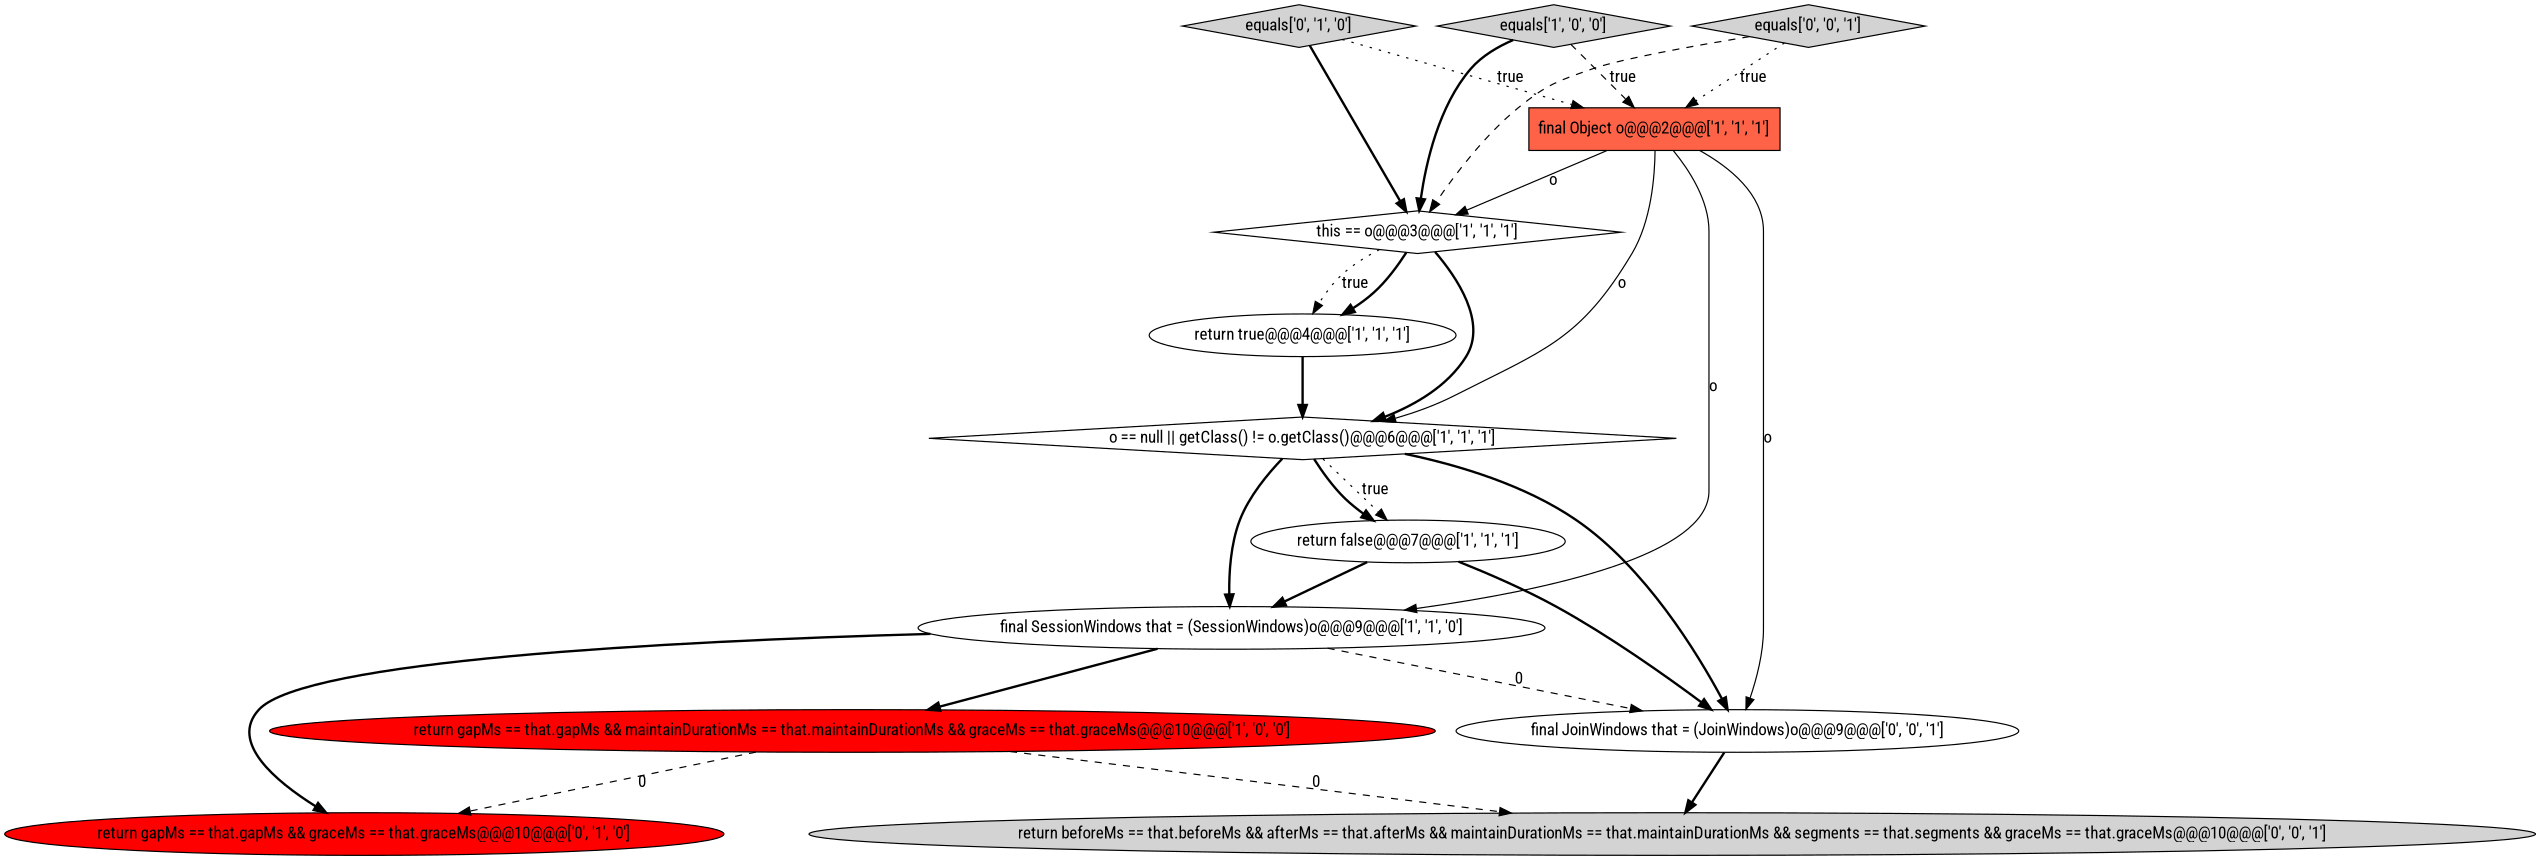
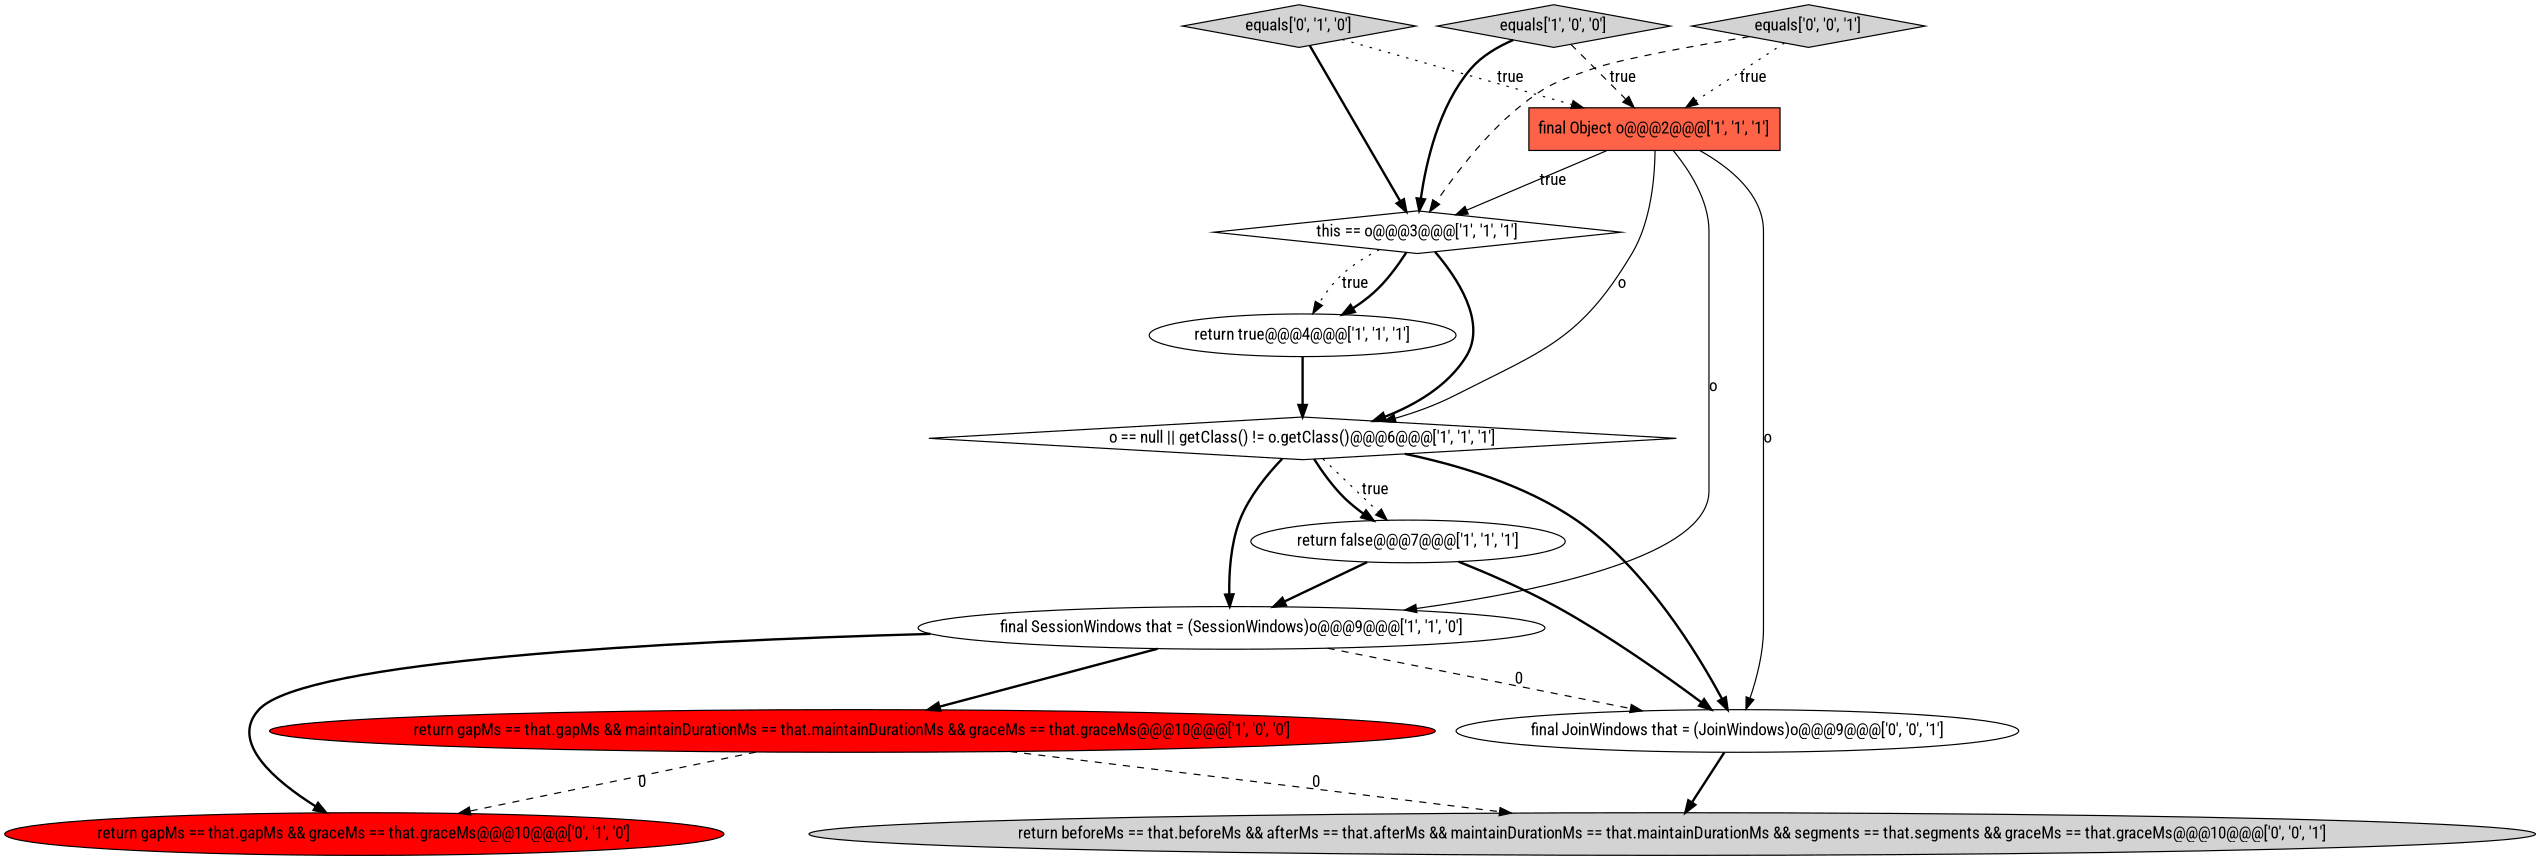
  digraph {
    fontname="Roboto Condensed"
    node [fillcolor=white fontname="Roboto Condensed" shape=ellipse style=filled]
    edge [fontname="Roboto Condensed" style=bold]
    n1 [fillcolor=lightgray label="equals['0', '0', '1']" shape=diamond]
    n2 [label="this == o@@@3@@@['1', '1', '1']" shape=diamond]
    n3 [fillcolor=tomato label="final Object o@@@2@@@['1', '1', '1']" shape=box]
    n4 [label="return true@@@4@@@['1', '1', '1']"]
    n5 [label="o == null || getClass() != o.getClass()@@@6@@@['1', '1', '1']" shape=diamond]
    n6 [label="final JoinWindows that = (JoinWindows)o@@@9@@@['0', '0', '1']"]
    n7 [label="final SessionWindows that = (SessionWindows)o@@@9@@@['1', '1', '0']"]
    n8 [fillcolor=lightgray label="return beforeMs == that.beforeMs && afterMs == that.afterMs && maintainDurationMs == that.maintainDurationMs && segments == that.segments && graceMs == that.graceMs@@@10@@@['0', '0', '1']"]
    n9 [label="return false@@@7@@@['1', '1', '1']"]
    n10 [fillcolor=red label="return gapMs == that.gapMs && maintainDurationMs == that.maintainDurationMs && graceMs == that.graceMs@@@10@@@['1', '0', '0']"]
    n11 [fillcolor=red label="return gapMs == that.gapMs && graceMs == that.graceMs@@@10@@@['0', '1', '0']"]
    n12 [fillcolor=lightgray label="equals['1', '0', '0']" shape=diamond]
    n13 [fillcolor=lightgray label="equals['0', '1', '0']" shape=diamond]
    n1 -> n2 [style=dashed]
    n1 -> n3 [label=true style=dotted]
    n2 -> n4
    n2 -> n4 [label=true style=dotted]
    n2 -> n5
-   n3 -> n2 [label=o style=solid]
+   n3 -> n2 [label=true style=solid]
    n3 -> n5 [label=o style=solid]
    n3 -> n6 [label=o style=solid]
    n3 -> n7 [label=o style=solid]
    n4 -> n5
    n5 -> n6
    n5 -> n7
    n5 -> n9 [label=true style=dotted]
    n5 -> n9
    n6 -> n8
    n7 -> n6 [label=0 style=dashed]
    n7 -> n10
    n7 -> n11
    n9 -> n6
    n9 -> n7
    n10 -> n8 [label=0 style=dashed]
    n10 -> n11 [label=0 style=dashed]
    n12 -> n2
    n12 -> n3 [label=true style=dashed]
    n13 -> n2
    n13 -> n3 [label=true style=dotted]
  }
